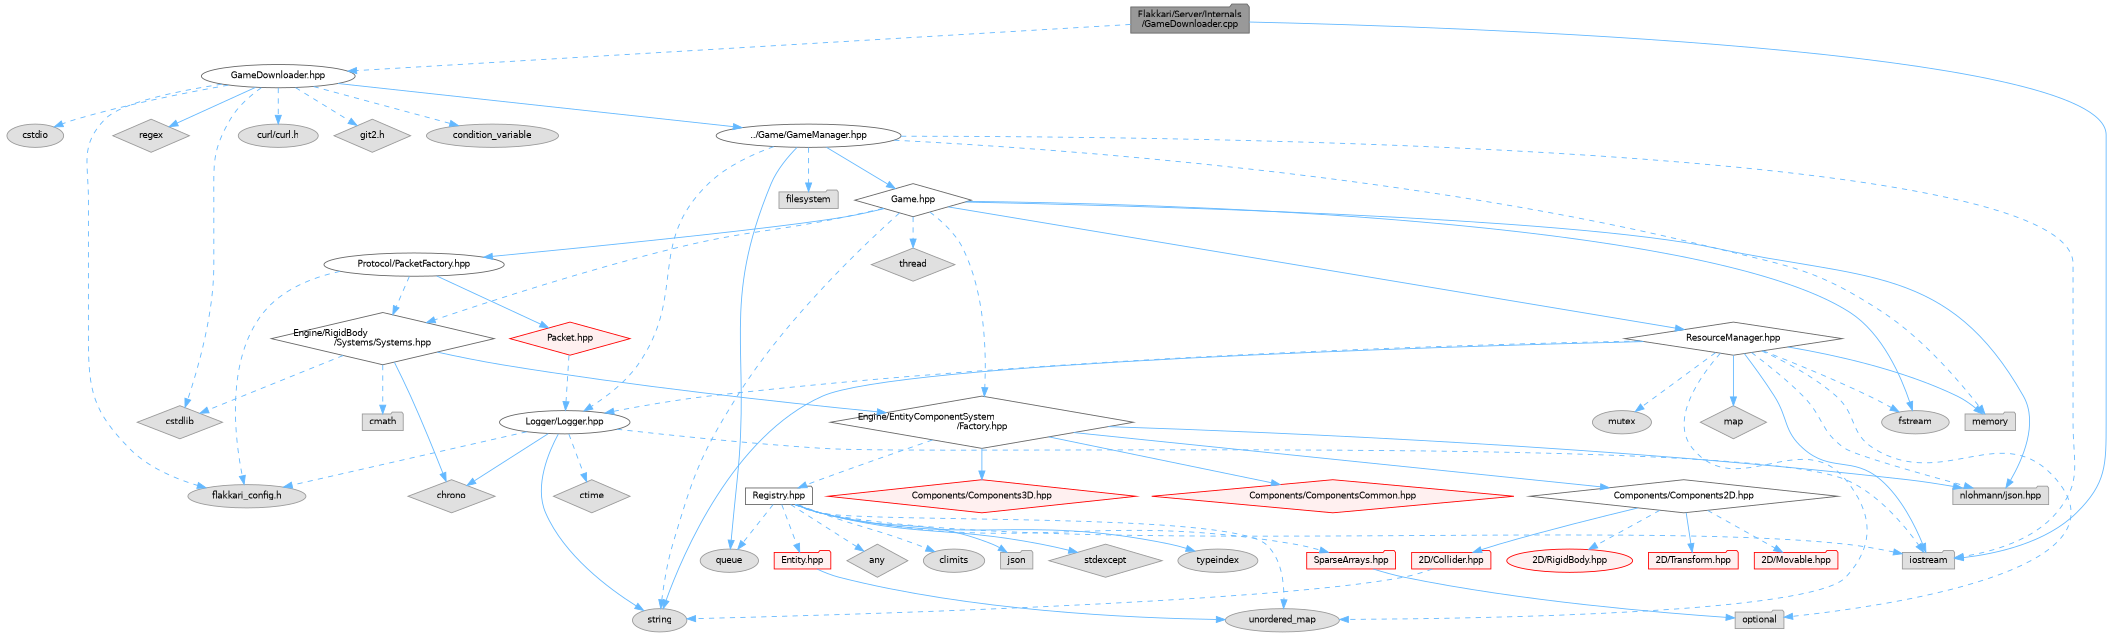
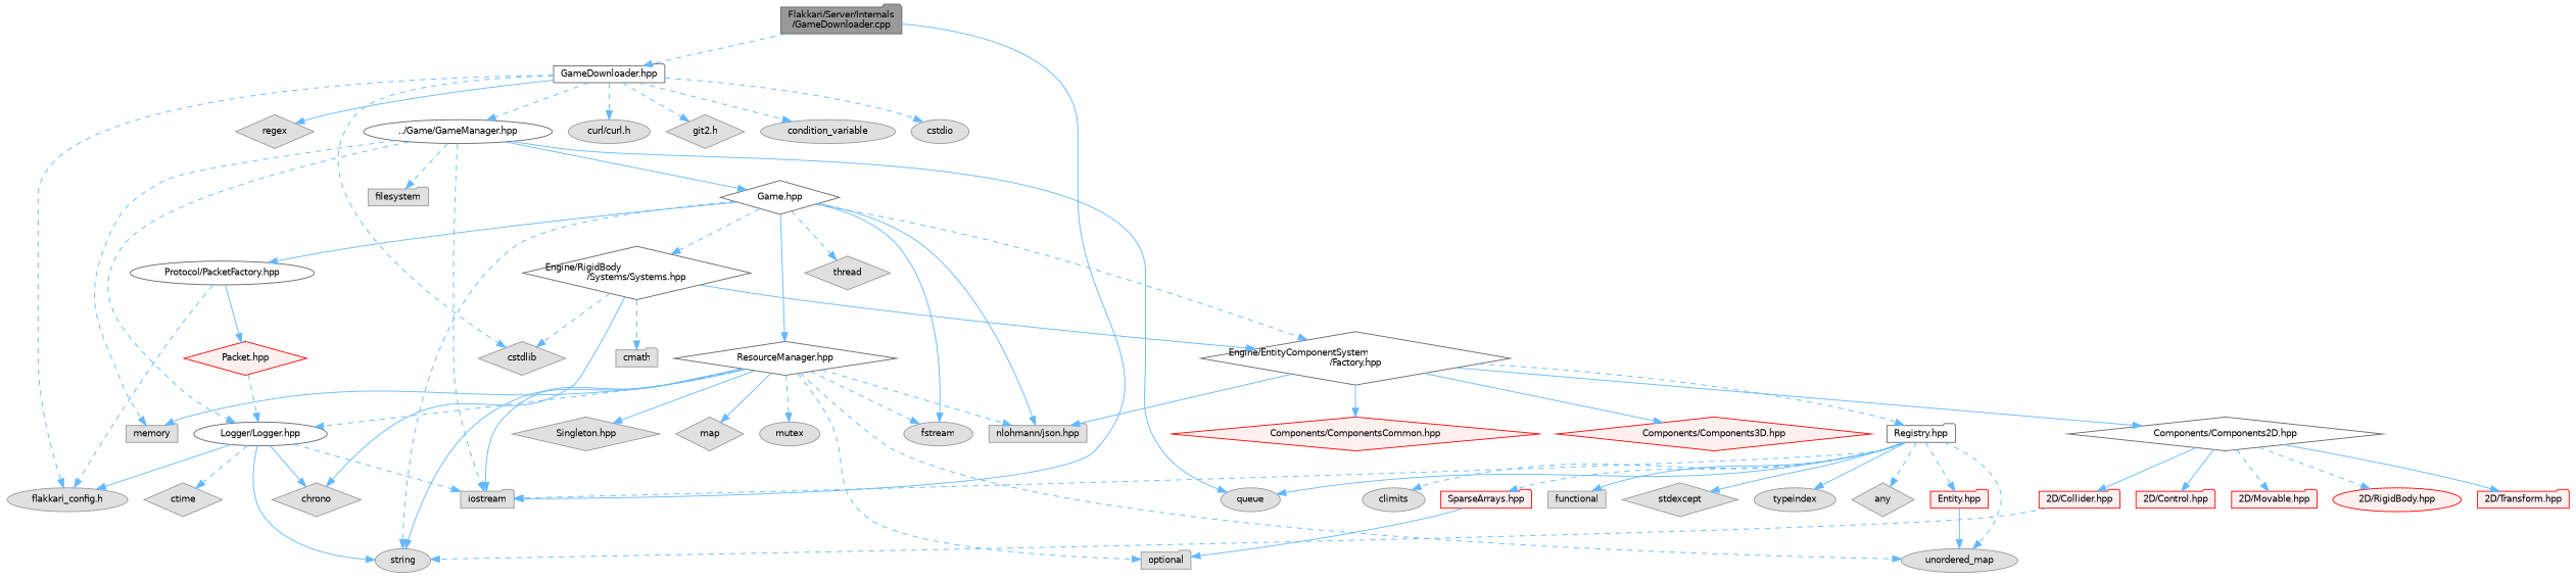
  digraph {
    node [color=grey60 fillcolor="#E0E0E0" fontname=Helvetica fontsize=10 shape=diamond style=filled]
    edge [color=steelblue1 fontname=Helvetica fontsize=10 labelfontname=Helvetica labelfontsize=10 style=dashed]
    n1 [color=gray40 fillcolor=grey60 fontcolor=black height=0.2 label="Flakkari/Server/Internals\l/GameDownloader.cpp" shape=folder width=0.4]
-   n2 [color=grey40 fillcolor=white height=0.2 label="GameDownloader.hpp" shape=ellipse width=0.4]
+   n2 [color=grey40 fillcolor=white height=0.2 label="GameDownloader.hpp" shape=folder width=0.4]
    n3 [height=0.2 label=iostream shape=folder width=0.4]
    n4 [height=0.2 label=condition_variable shape=ellipse width=0.4]
    n5 [height=0.2 label=cstdio shape=ellipse width=0.4]
    n6 [height=0.2 label=cstdlib width=0.4]
    n7 [height=0.2 label=regex width=0.4]
    n8 [color=grey40 fillcolor=white height=0.2 label="../Game/GameManager.hpp" shape=ellipse width=0.4]
    n9 [height=0.2 label="flakkari_config.h" shape=ellipse width=0.4]
    n10 [height=0.2 label="curl/curl.h" shape=ellipse width=0.4]
    n11 [height=0.2 label="git2.h" width=0.4]
    n12 [height=0.2 label=filesystem shape=folder width=0.4]
    n13 [height=0.2 label=memory shape=folder width=0.4]
    n14 [height=0.2 label=queue shape=ellipse width=0.4]
    n15 [color=grey40 fillcolor=white height=0.2 label="Game.hpp" width=0.4]
    n16 [color=grey40 fillcolor=white height=0.2 label="Logger/Logger.hpp" shape=ellipse width=0.4]
    n17 [height=0.2 label=fstream shape=ellipse width=0.4]
    n18 [height=0.2 label="nlohmann/json.hpp" shape=folder width=0.4]
    n19 [height=0.2 label=string shape=ellipse width=0.4]
    n20 [height=0.2 label=thread width=0.4]
    n21 [color=grey40 fillcolor=white height=0.2 label="Engine/EntityComponentSystem\l/Factory.hpp" width=0.4]
    n22 [color=grey40 fillcolor=white height=0.2 label="Engine/RigidBody\l/Systems/Systems.hpp" width=0.4]
    n23 [color=grey40 fillcolor=white height=0.2 label="Protocol/PacketFactory.hpp" shape=ellipse width=0.4]
    n24 [color=grey40 fillcolor=white height=0.2 label="ResourceManager.hpp" width=0.4]
    n25 [height=0.2 label=chrono width=0.4]
    n26 [height=0.2 label=ctime width=0.4]
    n27 [color=grey40 fillcolor=white height=0.2 label="Registry.hpp" shape=folder width=0.4]
    n28 [color=grey40 fillcolor=white height=0.2 label="Components/Components2D.hpp" width=0.4]
    n29 [color=red fillcolor="#FFF0F0" height=0.2 label="Components/Components3D.hpp" width=0.4]
    n30 [color=red fillcolor="#FFF0F0" height=0.2 label="Components/ComponentsCommon.hpp" width=0.4]
    n31 [height=0.2 label=cmath shape=folder width=0.4]
    n32 [color=red fillcolor="#FFF0F0" height=0.2 label="Packet.hpp" width=0.4]
    n33 [height=0.2 label=unordered_map shape=ellipse width=0.4]
    n34 [height=0.2 label=optional shape=folder width=0.4]
+   n35 [height=0.2 label="Singleton.hpp" width=0.4]
    n36 [height=0.2 label=map width=0.4]
    n37 [height=0.2 label=mutex shape=ellipse width=0.4]
    n38 [color=red fillcolor="#FFF0F0" height=0.2 label="Entity.hpp" shape=folder width=0.4]
    n39 [color=red fillcolor="#FFF0F0" height=0.2 label="SparseArrays.hpp" shape=folder width=0.4]
    n40 [height=0.2 label=any width=0.4]
    n41 [height=0.2 label=climits shape=ellipse width=0.4]
-   n42 [height=0.2 label=json shape=folder width=0.4]
+   n42 [height=0.2 label=functional shape=folder width=0.4]
    n43 [height=0.2 label=stdexcept width=0.4]
    n44 [height=0.2 label=typeindex shape=ellipse width=0.4]
    n45 [color=red fillcolor="#FFF0F0" height=0.2 label="2D/Collider.hpp" shape=folder width=0.4]
+   n46 [color=red fillcolor="#FFF0F0" height=0.2 label="2D/Control.hpp" shape=folder width=0.4]
    n47 [color=red fillcolor="#FFF0F0" height=0.2 label="2D/Movable.hpp" shape=folder width=0.4]
    n48 [color=red fillcolor="#FFF0F0" height=0.2 label="2D/RigidBody.hpp" shape=ellipse width=0.4]
    n49 [color=red fillcolor="#FFF0F0" height=0.2 label="2D/Transform.hpp" shape=folder width=0.4]
    n1 -> n2
    n1 -> n3 [style=solid]
    n2 -> n4
    n2 -> n5
    n2 -> n6
    n2 -> n7 [style=solid]
-   n2 -> n8 [style=solid]
+   n2 -> n8
    n2 -> n9
    n2 -> n10
    n2 -> n11
    n8 -> n3
    n8 -> n12
    n8 -> n13
    n8 -> n14 [style=solid]
    n8 -> n15 [style=solid]
    n8 -> n16
    n15 -> n17 [style=solid]
    n15 -> n18 [style=solid]
    n15 -> n19
    n15 -> n20
    n15 -> n21
    n15 -> n22
    n15 -> n23 [style=solid]
    n15 -> n24 [style=solid]
    n16 -> n3
-   n16 -> n9
+   n16 -> n9 [style=solid]
    n16 -> n19 [style=solid]
    n16 -> n25 [style=solid]
    n16 -> n26
    n21 -> n18 [style=solid]
    n21 -> n27
    n21 -> n28 [style=solid]
    n21 -> n29 [style=solid]
    n21 -> n30 [style=solid]
    n22 -> n6
    n22 -> n21 [style=solid]
    n22 -> n25 [style=solid]
    n22 -> n31
    n23 -> n9
-   n23 -> n22
    n23 -> n32 [style=solid]
    n24 -> n3 [style=solid]
    n24 -> n13 [style=solid]
    n24 -> n16
    n24 -> n17
    n24 -> n18
    n24 -> n19 [style=solid]
    n24 -> n33
    n24 -> n34
+   n24 -> n35 [style=solid]
    n24 -> n36 [style=solid]
    n24 -> n37
    n27 -> n3
-   n27 -> n14
+   n27 -> n14 [style=solid]
    n27 -> n33
    n27 -> n38
    n27 -> n39
    n27 -> n40
    n27 -> n41
    n27 -> n42 [style=solid]
    n27 -> n43 [style=solid]
    n27 -> n44 [style=solid]
    n28 -> n45 [style=solid]
+   n28 -> n46 [style=solid]
    n28 -> n47
    n28 -> n48
    n28 -> n49 [style=solid]
    n32 -> n16
    n38 -> n33 [style=solid]
    n39 -> n34 [style=solid]
    n45 -> n19
  }
